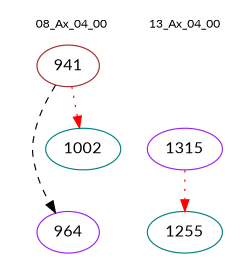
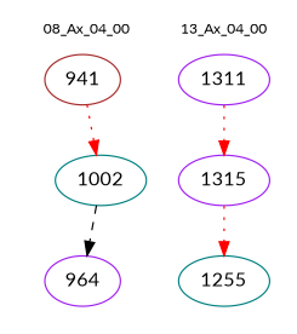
  digraph {
    fontname=Lato
    node [color=purple fontname=Lato]
    edge [color=red fontname=Lato style=dotted]
    n1 [color=brown label=941]
    n2 [label=964]
    n3 [color=teal label=1002]
+   n4 [label=1311]
    n5 [color=teal label=1255]
    n6 [label=1315]
    subgraph cluster_1 {
      color=white
      fontsize=10
      label="08_Ax_04_00"
      n1
      n2
      n3
    }
    subgraph cluster_2 {
      color=white
      fontsize=10
      label="13_Ax_04_00"
+     n4
      n5
      n6
    }
-   n1 -> n2 [color=black style=dashed]
+   n3 -> n2 [color=black style=dashed]
    n1 -> n3
+   n4 -> n6
    n6 -> n5
  }
